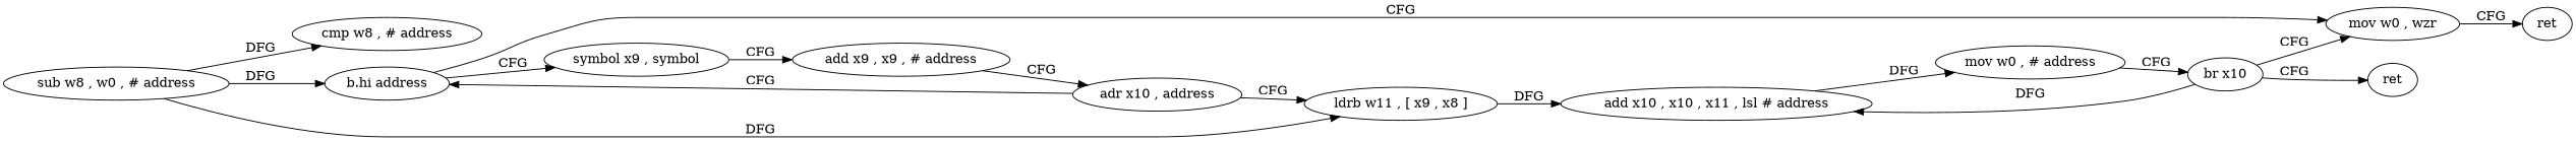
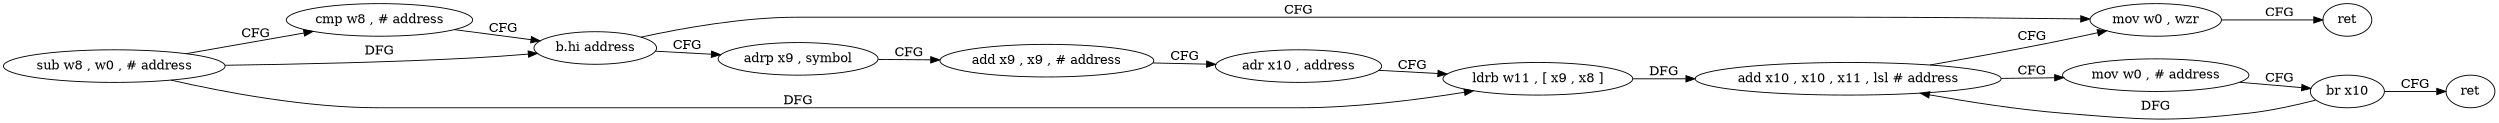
  digraph {
    rankdir=LR
    n1 [label="sub w8 , w0 , # address"]
    n2 [label="cmp w8 , # address"]
    n3 [label="b.hi address"]
    n4 [label="ldrb w11 , [ x9 , x8 ]"]
    n5 [label="mov w0 , wzr"]
-   n6 [label="symbol x9 , symbol"]
+   n6 [label="adrp x9 , symbol"]
    n7 [label="add x10 , x10 , x11 , lsl # address"]
    n8 [label=ret]
    n9 [label="add x9 , x9 , # address"]
    n10 [label="adr x10 , address"]
    n11 [label="mov w0 , # address"]
    n12 [label="br x10"]
    n13 [label=ret]
-   n1 -> n2 [label=DFG]
+   n1 -> n2 [label=CFG]
    n1 -> n3 [label=DFG]
    n1 -> n4 [label=DFG]
-   n10 -> n3 [label=CFG]
+   n2 -> n3 [label=CFG]
    n3 -> n5 [label=CFG]
    n3 -> n6 [label=CFG]
    n4 -> n7 [label=DFG]
    n5 -> n8 [label=CFG]
    n6 -> n9 [label=CFG]
-   n7 -> n11 [label=DFG]
+   n7 -> n11 [label=CFG]
    n9 -> n10 [label=CFG]
    n10 -> n4 [label=CFG]
    n11 -> n12 [label=CFG]
-   n12 -> n5 [label=CFG]
+   n7 -> n5 [label=CFG]
    n12 -> n7 [label=DFG]
    n12 -> n13 [label=CFG]
  }
